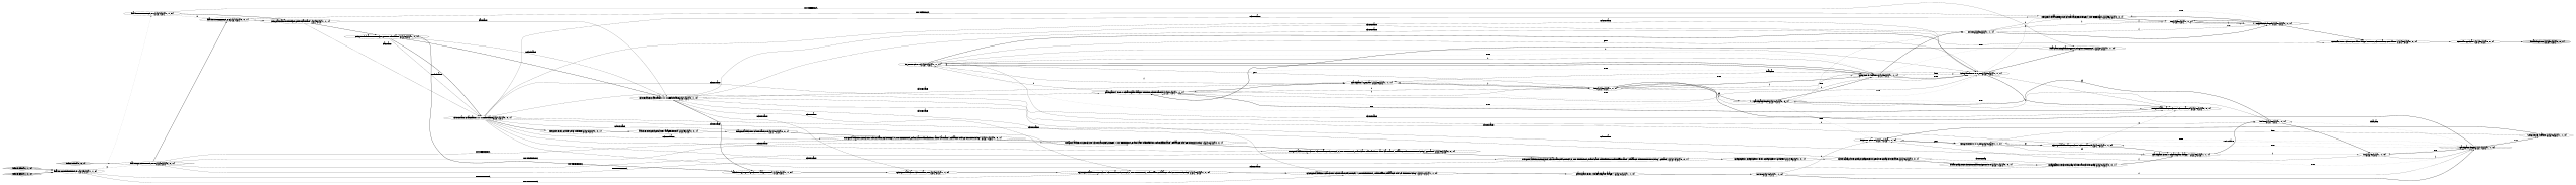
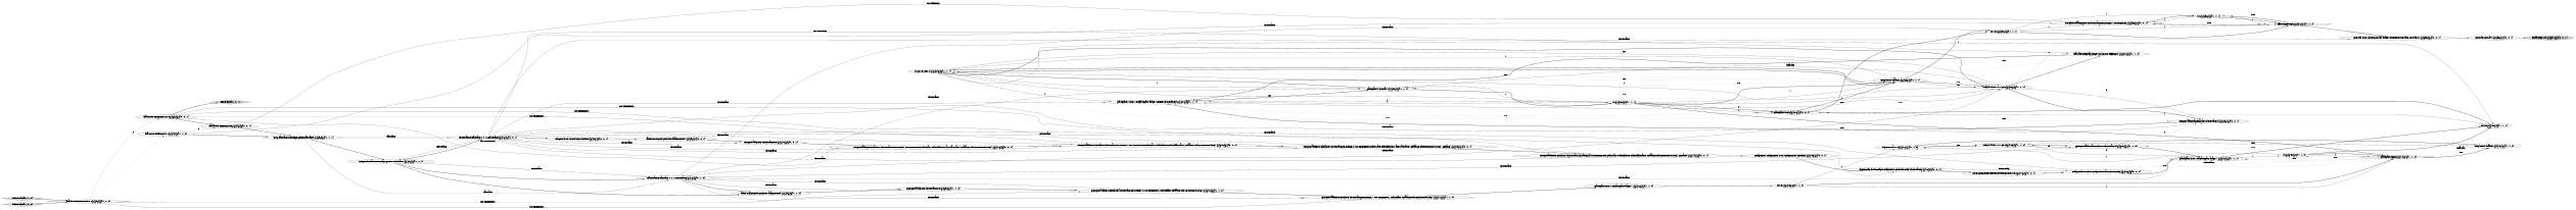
  digraph {
    rankdir=LR
    node [fillcolor=white shape=ellipse style=filled]
    edge [style=solid]
    n1 [label="int port = 12918 + i@@@24@@@['1', '1', '1']"]
    n2 [label="_participants(i( = new MockParticipantManager(ZK_ADDR,_clusterName,id)@@@27@@@['1', '1', '1']"]
    n3 [label="_participants(i(.syncStart()@@@28@@@['1', '1', '1']"]
    n4 [label="String host = \"localhost\"@@@23@@@['1', '1', '1']"]
    n5 [label="String id = host + '_' + port@@@25@@@['1', '1', '1']"]
    n6 [label="int i = 0@@@20@@@['1', '1', '1']"]
    n7 [label="i++@@@22@@@['1', '1', '1']"]
    n8 [label="int i = 0@@@30@@@['1', '1', '1']"]
    n9 [label="idealState.setReplicas(Integer.toString(NUM_REPLICAS))@@@27@@@['1', '1', '0']"]
    n10 [label="_setupTool.addInstanceToCluster(_clusterName,id)@@@26@@@['0', '0', '1']"]
    n11 [label="_setupTool.rebalanceResource(_clusterName,RESOURCES(i(,NUM_REPLICAS)@@@33@@@['0', '0', '1']"]
    n12 [label="int port = 12918 + i@@@17@@@['1', '1', '0']"]
    n13 [label="String id = host + '_' + port@@@18@@@['1', '1', '0']"]
    n14 [label="_gSetupTool.addInstanceToCluster(_clusterName,id)@@@19@@@['1', '1', '0']"]
    n15 [label="_participants = new MockParticipantManager((((@@@19@@@['1', '1', '1']"]
    n16 [label="_participants = new MockParticipantManager((((@@@12@@@['1', '1', '0']"]
    n17 [label="int i = 0@@@13@@@['1', '1', '0']"]
    n18 [label="i < _participants.length@@@14@@@['1', '1', '0']" shape=diamond]
    n19 [label="_gSetupTool.addResourceToCluster(_clusterName,RESOURCES(1(,NUM_PARTITIONS,\"OnlineOffline\",RebalanceMode.SEMI_AUTO.toString())@@@11@@@['1', '1', '0']"]
    n20 [label="i < _participants.length@@@21@@@['0', '0', '1']" shape=diamond]
    n21 [label="final int NUM_REPLICAS = 3@@@4@@@['0', '0', '1']"]
    n22 [label="String className = TestHelper.getTestClassName()@@@5@@@['1', '1', '1']"]
    n23 [label="i++@@@32@@@['1', '1', '1']" shape=diamond]
    n24 [label="_clusterName = className + \"_\" + methodName@@@7@@@['0', '0', '1']"]
    n25 [label="_clusterName = className + \"_\" + methodName@@@7@@@['0', '1', '0']"]
    n26 [label="String methodName = TestHelper.getTestMethodName()@@@6@@@['1', '1', '1']"]
    n27 [label="i < RESOURCES.length@@@31@@@['1', '1', '1']" shape=diamond]
    n28 [label="_setupTool.addResourceToCluster(_clusterName,RESOURCES(1(,NUM_PARTITIONS,BuiltInStateModelDefinitions.OnlineOffline.name(),RebalanceMode.SEMI_AUTO.toString())@@@12@@@['0', '0', '1']"]
    n29 [label="_setupTool.addResourceToCluster(_clusterName,RESOURCES(2(,NUM_PARTITIONS,BuiltInStateModelDefinitions.MasterSlave.name(),RebalanceMode.FULL_AUTO.toString(),.getName())@@@13@@@['0', '0', '1']"]
    n30 [label="_setupTool.addResourceToCluster(_clusterName,RESOURCES(3(,NUM_PARTITIONS,BuiltInStateModelDefinitions.OnlineOffline.name(),RebalanceMode.FULL_AUTO.toString(),.getName())@@@14@@@['0', '0', '1']"]
    n31 [fillcolor=lightgray label="beforeMethod['0', '0', '1']" shape=diamond]
-   n32 [label="final int NUM_PARTITIONS = 10@@@3@@@['0', '0', '1']" shape=diamond]
+   n32 [label="final int NUM_PARTITIONS = 10@@@3@@@['0', '0', '1']"]
    n33 [label="_setupTool.addResourceToCluster(_clusterName,RESOURCES(0(,NUM_PARTITIONS,BuiltInStateModelDefinitions.MasterSlave.name(),RebalanceMode.SEMI_AUTO.toString())@@@11@@@['0', '0', '1']"]
    n34 [label="_controller.syncStart()@@@36@@@['0', '0', '1']"]
    n35 [fillcolor=lightgray label="Thread.sleep(1000)@@@37@@@['0', '0', '1']"]
    n36 [label="ClusterConfig clusterConfig = configAccessor.getClusterConfig(_clusterName)@@@16@@@['0', '0', '1']"]
    n37 [label="configAccessor.setClusterConfig(_clusterName,clusterConfig)@@@18@@@['0', '0', '1']"]
    n38 [label="_setupTool.addCluster(_clusterName,true)@@@10@@@['0', '0', '1']"]
    n39 [label="_controller = new ClusterControllerManager(ZK_ADDR,_clusterName,\"controller_0\")@@@35@@@['0', '0', '1']"]
    n40 [label="_setupTool = new ClusterSetup(ZK_ADDR)@@@8@@@['0', '0', '1']"]
    n41 [label="ConfigAccessor configAccessor = new ConfigAccessor(_gZkClient)@@@15@@@['0', '0', '1']"]
    n42 [label="clusterConfig.setPersistBestPossibleAssignment(true)@@@17@@@['0', '0', '1']"]
    n43 [label="_admin = _setupTool.getClusterManagementTool()@@@9@@@['0', '0', '1']"]
    n44 [label="_gSetupTool.addResourceToCluster(_clusterName,RESOURCES(0(,NUM_PARTITIONS,\"OnlineOffline\",RebalanceMode.SEMI_AUTO.toString())@@@10@@@['1', '1', '0']"]
    n45 [label="_admin = _gSetupTool.getClusterManagementTool()@@@8@@@['1', '1', '0']"]
    n46 [label="_gSetupTool.addCluster(_clusterName,true)@@@9@@@['1', '1', '0']"]
    n47 [label="i++@@@15@@@['1', '1', '0']"]
    n48 [label="String host = \"localhost\"@@@16@@@['1', '1', '0']"]
    n49 [fillcolor=lightgray label="beforeMethod['0', '1', '0']" shape=diamond]
-   n50 [label="final int NUM_PARTITIONS = 1@@@3@@@['1', '1', '0']"]
+   n50 [label="final int NUM_PARTITIONS = 1@@@3@@@['1', '1', '0']" shape=diamond]
    n51 [label="final int NUM_REPLICAS = 1@@@4@@@['1', '1', '0']"]
    n52 [fillcolor=lightgray label="beforeMethod['1', '0', '0']" shape=diamond]
    n1 -> n2 [label=i]
    n1 -> n3 [label=i]
    n1 -> n4 [label=i]
    n1 -> n4 [style=bold]
    n1 -> n5 [style=bold]
    n1 -> n5 [label=port]
    n1 -> n5 [label=i]
    n1 -> n6 [label=i]
    n2 -> n3 [style=bold]
    n2 -> n7 [label=i]
+   n3 -> n1 [style=bold]
    n3 -> n7 [style=bold]
    n4 -> n1 [style=bold]
    n4 -> n1 [label=true style=dotted]
    n4 -> n2 [label=true style=dotted]
    n4 -> n3 [label=true style=dotted]
    n4 -> n5 [label=true style=dotted]
    n4 -> n5 [style=bold]
    n4 -> n5 [label=host]
    n4 -> n8 [style=bold]
    n4 -> n9 [label=true style=dotted]
    n5 -> n2 [label=id]
    n5 -> n3 [label=idealState]
    n5 -> n9 [style=bold]
    n5 -> n10 [style=bold]
    n5 -> n10 [label=id]
    n5 -> n11 [label=0 style=dashed]
    n6 -> n20 [style=bold]
    n6 -> n20 [label=i]
-   n6 -> n47 [style=bold]
+   n47 -> n6 [style=bold]
    n7 -> n1 [label=port]
    n7 -> n2 [label=i]
    n7 -> n3 [label=i]
    n7 -> n4 [label=i]
    n7 -> n4 [style=bold]
    n7 -> n5 [label=i]
    n7 -> n20 [style=bold]
    n7 -> n20 [label=i]
    n8 -> n11 [label=i]
    n8 -> n23 [label=i]
    n8 -> n27 [style=bold]
    n8 -> n27 [label=i]
    n9 -> n2 [style=bold]
    n10 -> n2 [style=bold]
    n11 -> n23 [style=bold]
    n12 -> n13 [label=port]
    n12 -> n13 [style=bold]
    n13 -> n14 [label=id]
    n13 -> n14 [style=bold]
    n13 -> n15 [label=id]
    n14 -> n10 [label=0 style=dashed]
    n14 -> n15 [style=bold]
    n15 -> n6 [style=bold]
    n15 -> n47 [label=i]
    n16 -> n17 [style=bold]
    n17 -> n12 [label=i]
    n17 -> n18 [style=bold]
    n17 -> n18 [label=i]
    n18 -> n6 [label=idealState style=dotted]
    n18 -> n7 [style=bold]
    n18 -> n12 [label=true style=dotted]
    n18 -> n13 [label=methodName style=dotted]
    n18 -> n14 [label=true style=dotted]
    n18 -> n15 [label=true style=dotted]
    n18 -> n47 [label=true style=dotted]
    n18 -> n48 [label=true style=dotted]
    n18 -> n48 [style=bold]
    n19 -> n16 [style=bold]
    n20 -> n1 [label=true style=dotted]
    n20 -> n2 [label=true style=dotted]
    n20 -> n3 [label=true style=dotted]
    n20 -> n4 [label=true style=dotted]
    n20 -> n4 [style=bold]
    n20 -> n5 [label=true style=dotted]
-   n20 -> n8 [style=dashed]
+   n20 -> n8 [style=bold]
    n20 -> n10 [label=true style=dotted]
    n20 -> n12 [label=true style=dotted]
    n21 -> n11 [label=NUM_REPLICAS]
    n21 -> n22 [style=bold]
    n22 -> n24 [label=className]
    n22 -> n25 [label=className]
    n22 -> n26 [style=bold]
    n23 -> n11 [label=i]
    n23 -> n27 [style=bold]
    n23 -> n27 [label=i]
    n24 -> n2 [label=_clusterName]
    n24 -> n10 [label=_clusterName]
    n24 -> n11 [label=_clusterName]
    n24 -> n28 [label=_clusterName]
    n24 -> n29 [label=_clusterName]
    n24 -> n30 [label=_clusterName]
    n24 -> n33 [label=_clusterName]
    n24 -> n36 [label=_clusterName]
    n24 -> n37 [label=_clusterName]
    n24 -> n38 [label=_clusterName]
    n24 -> n39 [label=_clusterName]
    n24 -> n40 [style=bold]
    n25 -> n3 [label=_clusterName]
    n25 -> n5 [label=_clusterName]
    n25 -> n8 [label=_clusterName]
    n25 -> n14 [label=_clusterName]
    n25 -> n15 [label=_clusterName]
    n25 -> n19 [label=_clusterName]
    n25 -> n44 [label=_clusterName]
    n25 -> n45 [style=bold]
    n25 -> n46 [label=_clusterName]
    n26 -> n24 [label=methodName]
    n26 -> n24 [style=bold]
    n26 -> n25 [style=bold]
    n26 -> n25 [label=methodName]
    n26 -> n45 [style=bold]
    n27 -> n11 [label=true style=dotted]
    n27 -> n11 [style=bold]
    n27 -> n23 [label=true style=dotted]
    n27 -> n23 [style=bold]
    n27 -> n39 [style=bold]
    n28 -> n29 [style=bold]
    n29 -> n30 [style=bold]
    n30 -> n41 [style=bold]
-   n31 -> n32 [style=bold]
+   n32 -> n31 [style=bold]
    n32 -> n21 [style=bold]
    n32 -> n28 [label=NUM_PARTITIONS]
    n32 -> n29 [label=NUM_PARTITIONS]
    n32 -> n30 [label=NUM_PARTITIONS]
    n32 -> n33 [label=NUM_PARTITIONS]
    n33 -> n28 [style=bold]
    n34 -> n35 [style=bold]
    n36 -> n37 [label=clusterConfig]
    n36 -> n42 [style=bold]
    n37 -> n15 [style=bold]
    n38 -> n33 [style=bold]
    n39 -> n34 [style=bold]
    n40 -> n43 [style=bold]
    n41 -> n36 [style=bold]
    n42 -> n37 [style=bold]
    n43 -> n38 [style=bold]
    n44 -> n19 [style=bold]
    n45 -> n46 [style=bold]
    n46 -> n44 [style=bold]
    n47 -> n12 [label=i]
    n47 -> n18 [label=i]
    n47 -> n18 [style=bold]
    n48 -> n12 [style=bold]
    n48 -> n13 [label=host]
    n49 -> n50 [style=bold]
    n50 -> n19 [label=NUM_PARTITIONS]
    n50 -> n32 [label=0 style=dashed]
    n50 -> n44 [label=NUM_PARTITIONS]
    n50 -> n51 [style=dotted]
    n51 -> n9 [label=NUM_REPLICAS]
    n51 -> n21 [label=0 style=dashed]
    n51 -> n22 [style=bold]
    n52 -> n50 [style=bold]
  }
